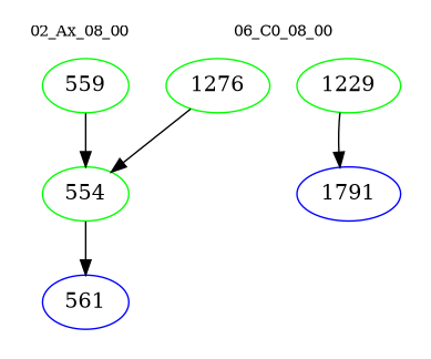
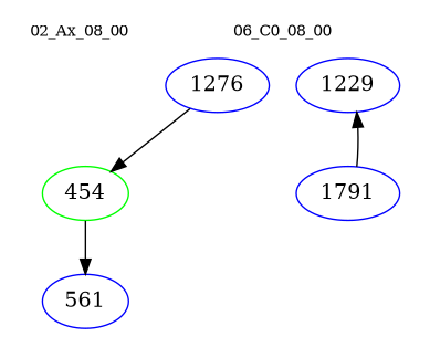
  digraph {
    node [color=green]
    edge [color=black]
-   n1 [label=559]
-   n2 [label=554]
+   n2 [label=454]
    n3 [color=blue label=561]
-   n4 [label=1276]
-   n5 [label=1229]
+   n4 [color=blue label=1276]
+   n5 [color=blue label=1229]
    n6 [color=blue label=1791]
    subgraph cluster_1 {
      color=white
      fontsize=10
      label="02_Ax_08_00"
-     n1
      n2
      n3
    }
    subgraph cluster_2 {
      color=white
      fontsize=10
      label="06_C0_08_00"
      n4
      n5
      n6
    }
-   n1 -> n2
    n2 -> n3
    n4 -> n2
-   n5 -> n6
+   n6 -> n5
  }
